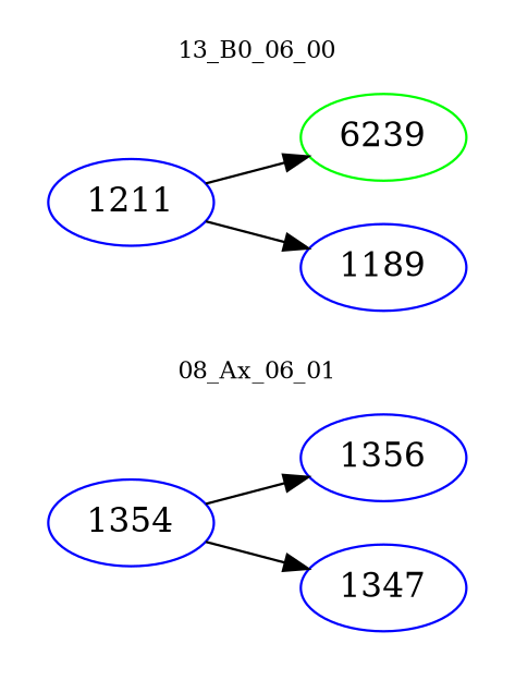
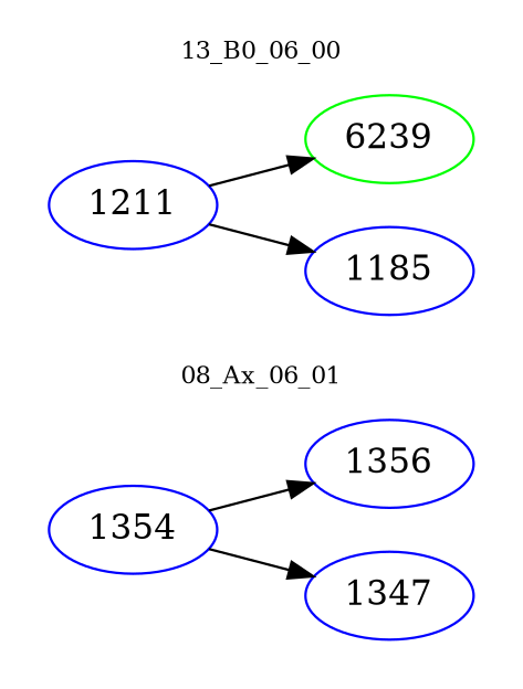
  digraph {
    rankdir=LR
    node [color=blue]
    edge [color=black]
    n1 [label=1354]
    n2 [label=1347]
    n3 [label=1356]
    n4 [label=1211]
-   n5 [label=1189]
+   n5 [label=1185]
    n6 [color=green label=6239]
    subgraph cluster_1 {
      color=white
      fontsize=10
      label="08_Ax_06_01"
      n1
      n2
      n3
    }
    subgraph cluster_2 {
      color=white
      fontsize=10
      label="13_B0_06_00"
      n4
      n5
      n6
    }
    n1 -> n2
    n1 -> n3
    n4 -> n5
    n4 -> n6
  }
